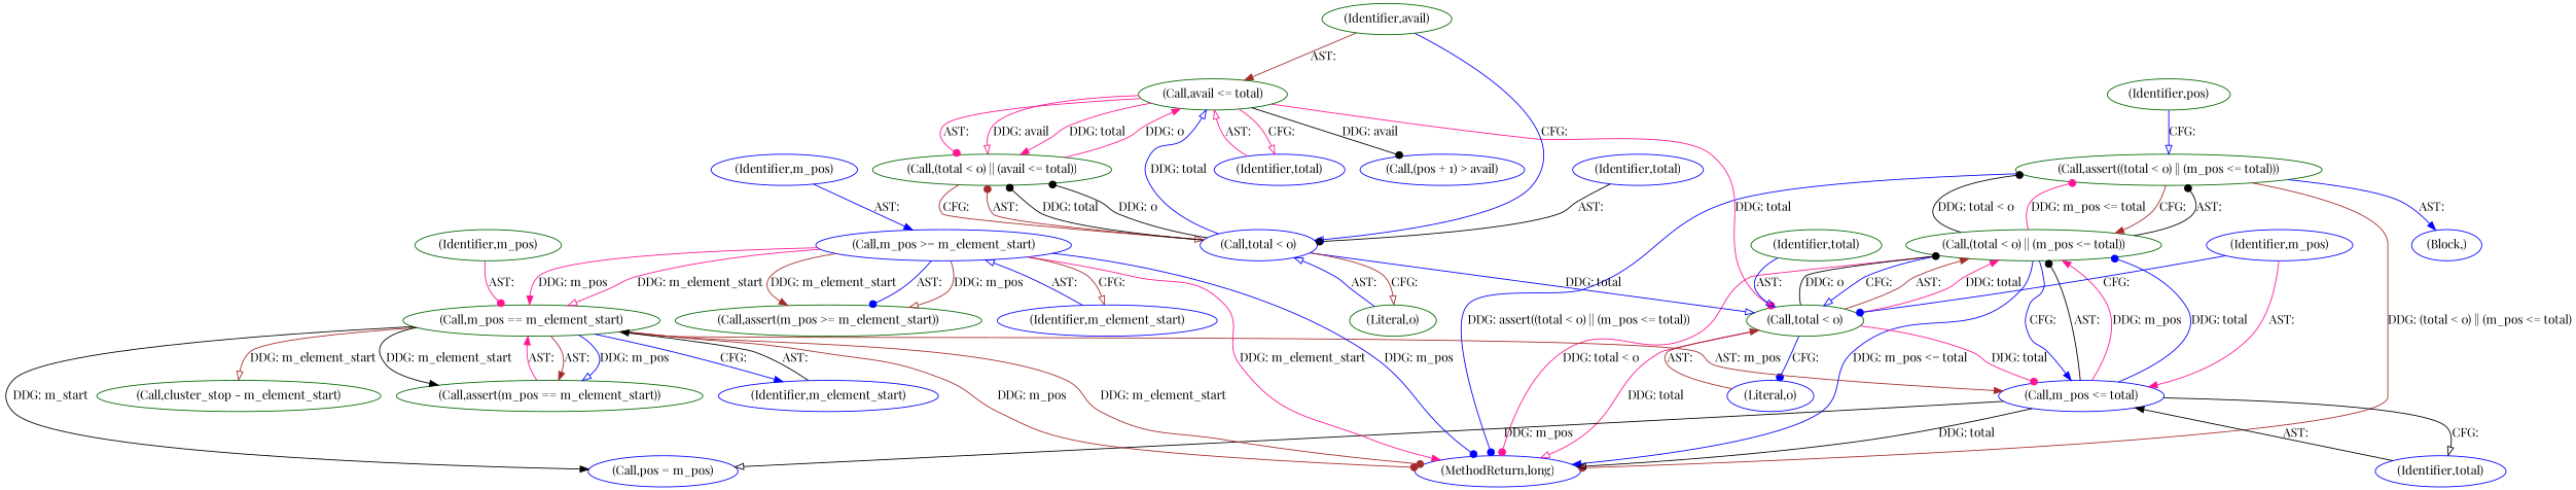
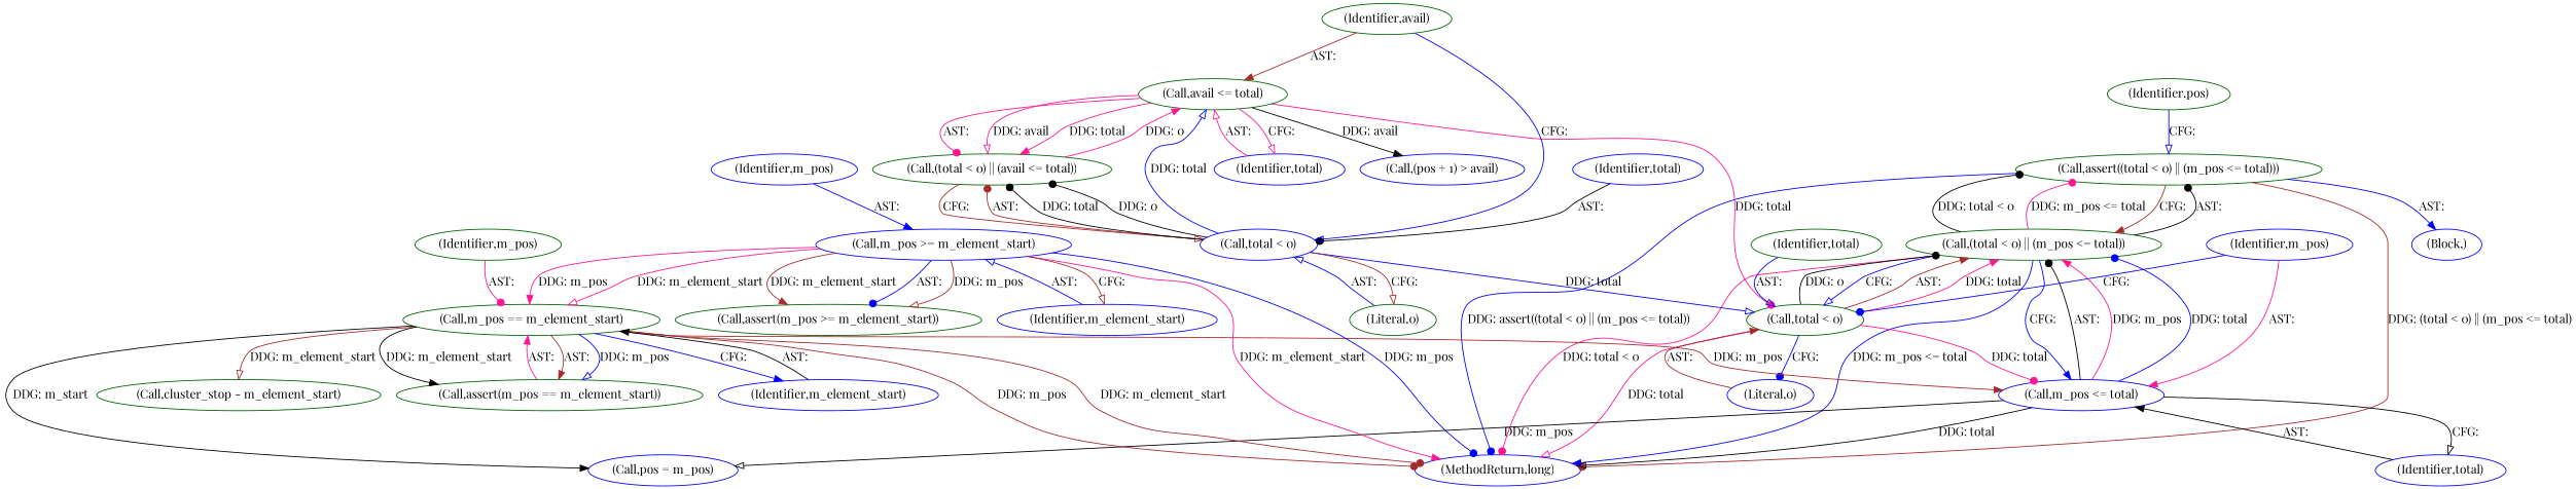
  digraph {
    fontname="Playfair Display"
    node [color=blue fontname="Playfair Display"]
    edge [arrowhead=normal color=blue fontname="Playfair Display"]
    n1 [color=darkgreen label="(Call,assert((total < 0) || (m_pos <= total)))"]
    n2 [color=darkgreen label="(Call,(total < 0) || (m_pos <= total))"]
    n3 [label="(MethodReturn,long)"]
    n4 [label="(Block,)"]
    n5 [color=darkgreen label="(Call,total < 0)"]
    n6 [label="(Call,m_pos <= total)"]
    n7 [label="(Literal,0)"]
    n8 [label="(Identifier,total)"]
    n9 [label="(Call,pos = m_pos)"]
    n10 [color=darkgreen label="(Call,avail <= total)"]
    n11 [color=darkgreen label="(Call,(total < 0) || (avail <= total))"]
    n12 [label="(Identifier,total)"]
    n13 [label="(Call,(pos + 1) > avail)"]
    n14 [label="(Call,total < 0)"]
    n15 [color=darkgreen label="(Literal,0)"]
    n16 [color=darkgreen label="(Call,m_pos == m_element_start)"]
    n17 [color=darkgreen label="(Call,cluster_stop - m_element_start)"]
    n18 [color=darkgreen label="(Call,assert(m_pos == m_element_start))"]
    n19 [label="(Identifier,m_element_start)"]
    n20 [label="(Call,m_pos >= m_element_start)"]
    n21 [color=darkgreen label="(Call,assert(m_pos >= m_element_start))"]
    n22 [label="(Identifier,m_element_start)"]
    n23 [color=darkgreen label="(Identifier,total)"]
    n24 [color=darkgreen label="(Identifier,m_pos)"]
    n25 [label="(Identifier,m_pos)"]
    n26 [label="(Identifier,m_pos)"]
    n27 [color=darkgreen label="(Identifier,pos)"]
    n28 [label="(Identifier,total)"]
    n29 [color=darkgreen label="(Identifier,avail)"]
    n1 -> n2 [color=brown label="CFG: "]
    n1 -> n3 [arrowhead=dot label="DDG: assert((total < 0) || (m_pos <= total))"]
    n1 -> n3 [arrowhead=dot color=brown label="DDG: (total < 0) || (m_pos <= total)"]
    n1 -> n4 [label="AST: "]
    n2 -> n1 [arrowhead=dot color=black label="AST: "]
    n2 -> n1 [arrowhead=dot color=black label="DDG: total < 0"]
    n2 -> n1 [arrowhead=dot color=deeppink label="DDG: m_pos <= total"]
    n2 -> n3 [arrowhead=dot color=deeppink label="DDG: total < 0"]
    n2 -> n3 [label="DDG: m_pos <= total"]
    n2 -> n5 [arrowhead=onormal label="CFG: "]
    n2 -> n6 [label="CFG: "]
    n5 -> n2 [color=brown label="AST: "]
    n5 -> n2 [color=deeppink label="DDG: total"]
    n5 -> n2 [arrowhead=dot color=black label="DDG: 0"]
    n5 -> n3 [arrowhead=onormal color=deeppink label="DDG: total"]
    n5 -> n6 [arrowhead=dot color=deeppink label="DDG: total"]
    n5 -> n7 [arrowhead=dot label="CFG: "]
    n6 -> n2 [arrowhead=dot color=black label="AST: "]
    n6 -> n2 [color=deeppink label="DDG: m_pos"]
    n6 -> n2 [arrowhead=dot label="DDG: total"]
    n6 -> n3 [arrowhead=onormal color=black label="DDG: total"]
    n6 -> n8 [arrowhead=onormal color=black label="CFG: "]
    n6 -> n9 [arrowhead=onormal color=black label="DDG: m_pos"]
    n7 -> n5 [color=brown label="AST: "]
    n8 -> n6 [color=black label="AST: "]
    n10 -> n5 [arrowhead=dot color=deeppink label="DDG: total"]
    n10 -> n11 [arrowhead=dot color=deeppink label="AST: "]
    n10 -> n11 [arrowhead=onormal color=deeppink label="DDG: avail"]
    n10 -> n11 [color=deeppink label="DDG: total"]
    n10 -> n12 [arrowhead=onormal color=deeppink label="CFG: "]
-   n10 -> n13 [arrowhead=dot color=black label="DDG: avail"]
+   n10 -> n13 [color=black label="DDG: avail"]
    n11 -> n10 [color=deeppink label="DDG: 0"]
    n11 -> n14 [arrowhead=onormal color=brown label="CFG: "]
    n12 -> n10 [arrowhead=onormal color=deeppink label="AST: "]
    n14 -> n5 [arrowhead=onormal label="DDG: total"]
    n14 -> n10 [arrowhead=onormal label="DDG: total"]
    n14 -> n11 [arrowhead=dot color=brown label="AST: "]
    n14 -> n11 [arrowhead=dot color=black label="DDG: total"]
    n14 -> n11 [arrowhead=dot color=black label="DDG: 0"]
    n14 -> n15 [arrowhead=onormal color=brown label="CFG: "]
    n15 -> n14 [arrowhead=onormal label="AST: "]
    n16 -> n3 [arrowhead=dot color=brown label="DDG: m_pos"]
    n16 -> n3 [arrowhead=dot color=brown label="DDG: m_element_start"]
-   n16 -> n6 [color=brown label="AST: m_pos"]
+   n16 -> n6 [color=brown label="DDG: m_pos"]
    n16 -> n9 [color=black label="DDG: m_start"]
    n16 -> n17 [arrowhead=onormal color=brown label="DDG: m_element_start"]
    n16 -> n18 [color=brown label="AST: "]
    n16 -> n18 [arrowhead=onormal label="DDG: m_pos"]
    n16 -> n18 [color=black label="DDG: m_element_start"]
    n16 -> n19 [label="CFG: "]
    n18 -> n16 [color=deeppink label="AST: "]
    n19 -> n16 [color=black label="AST: "]
    n20 -> n3 [color=deeppink label="DDG: m_element_start"]
    n20 -> n3 [arrowhead=dot label="DDG: m_pos"]
    n20 -> n16 [color=deeppink label="DDG: m_pos"]
    n20 -> n16 [arrowhead=onormal color=deeppink label="DDG: m_element_start"]
    n20 -> n21 [arrowhead=dot label="AST: "]
    n20 -> n21 [arrowhead=onormal color=brown label="DDG: m_pos"]
    n20 -> n21 [color=brown label="DDG: m_element_start"]
    n20 -> n22 [arrowhead=onormal color=brown label="CFG: "]
    n22 -> n20 [arrowhead=onormal label="AST: "]
    n23 -> n5 [arrowhead=onormal label="AST: "]
    n24 -> n16 [arrowhead=dot color=deeppink label="AST: "]
    n25 -> n5 [arrowhead=dot label="CFG: "]
    n25 -> n6 [color=deeppink label="AST: "]
    n26 -> n20 [label="AST: "]
    n27 -> n1 [arrowhead=onormal label="CFG: "]
    n28 -> n14 [arrowhead=dot color=black label="AST: "]
    n29 -> n10 [color=brown label="AST: "]
    n29 -> n14 [arrowhead=onormal label="CFG: "]
  }
